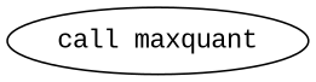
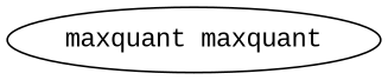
  digraph {
    compound=true
    fontname="Liberation Mono"
-   n1 [label="call maxquant" fontname="Liberation Mono"]
+   n1 [label="maxquant maxquant" fontname="Liberation Mono"]
  }
